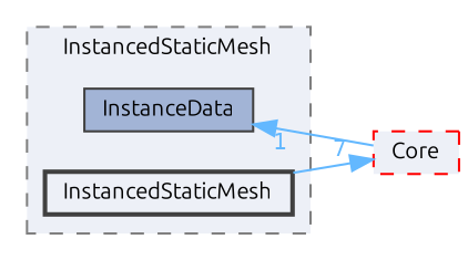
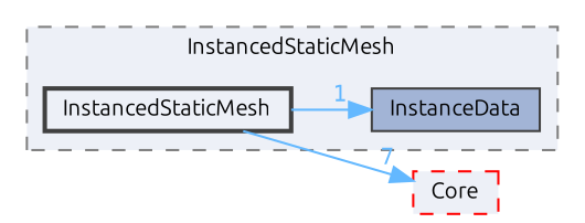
  digraph {
    compound=true
    fontname=Ubuntu
    rankdir=LR
    node [color=grey25 fillcolor="#edf0f7" fontname=Ubuntu fontsize=10 shape=box]
    edge [color=steelblue1 fontcolor=steelblue1 fontname=Ubuntu fontsize=10 labeldistance=1.5 labelfontname=Helvetica labelfontsize=10]
    n1 [fillcolor="#a2b4d6" height=0.2 label=InstanceData style=filled width=0.4]
    n2 [height=0.2 label=InstancedStaticMesh style="filled,bold" width=0.4]
    n3 [color=red height=0.2 label=Core style="filled,dashed" width=0.4]
    subgraph cluster_1 {
      bgcolor="#edf0f7"
      fontsize=10
      label=InstancedStaticMesh
      pencolor=grey50
      style="filled,dashed"
      n1
      n2
    }
-   n3 -> n1 [headlabel=1]
+   n2 -> n1 [headlabel=1]
    n2 -> n3 [headlabel=7]
  }
